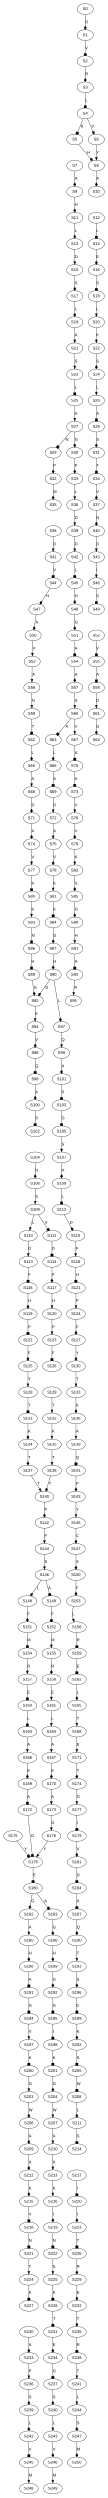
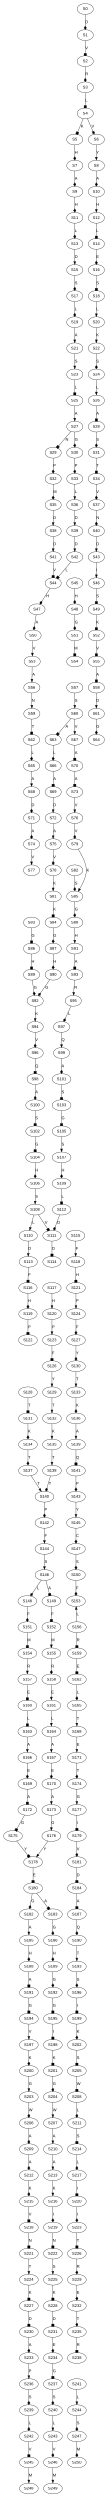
  strict digraph {
    fontname="Liberation Sans"
    node [fontname="Liberation Sans"]
    edge [arrowhead=diamond fontname="Liberation Sans"]
    S0
    S1
    S2
    S3
    S4
    S5
    S6
    S7
    S8
    S9
    S10
    S11
    S12
    S13
    S14
    S15
    S16
    S17
    S18
    S19
    S20
    S21
    S22
    S23
    S24
    S25
    S26
    S27
    S28
    S29
    S30
    S31
    S32
    S33
    S34
    S35
    S36
    S37
    S38
    S39
    S40
    S41
    S42
    S43
    S44
    S45
    S46
    S47
    S48
    S49
    S50
    S51
    S52
    S53
    S54
    S55
    S56
    S57
    S58
    S59
    S60
    S61
    S62
    S63
    S67
    S64
    S65
    S66
    S68
    S69
    S70
    S71
    S72
    S73
    S74
    S75
    S76
    S77
    S78
    S79
-   S80
    S81
    S82
    S83
    S84
    S85
    S86
    S87
    S88
    S89
    S90
    S91
    S92
    S93
    S94
    S95
    S96
    S97
    S98
    S99
    S100
    S101
    S102
    S103
    S104
    S105
    S106
    S107
    S108
    S109
    S110
    S111
    S112
    S113
    S114
    S115
    S116
    S117
    S118
    S119
    S120
    S121
    S122
    S123
    S124
-   S125
    S126
    S127
    S128
    S129
    S130
    S131
    S132
    S133
    S134
    S135
    S136
    S137
    S138
    S139
    S140
    S141
    S142
    S143
    S144
    S145
    S146
    S147
    S148
    S149
    S150
    S151
    S152
    S153
    S154
    S155
    S156
    S157
    S158
    S159
    S160
    S161
    S162
    S163
    S164
    S165
    S166
    S167
    S168
    S169
    S170
    S171
    S172
    S173
    S174
    S175
    S176
    S177
    S178
    S179
    S180
    S181
    S182
    S183
    S184
    S185
    S186
    S187
    S188
    S189
    S190
    S191
    S192
    S193
    S194
    S195
    S196
    S197
    S198
    S199
    S200
    S201
    S202
    S203
    S204
    S205
    S206
    S207
    S208
    S209
    S210
    S211
    S212
    S213
    S214
    S215
    S216
    S217
    S218
    S219
    S220
    S221
    S222
    S223
    S224
    S225
    S226
    S227
    S228
    S229
    S230
    S231
    S232
    S233
    S234
    S235
    S236
    S237
    S238
    S239
    S240
    S241
    S242
    S243
    S244
    S245
    S246
    S247
    S248
    S249
    S250
    S0 -> S1 [label=D]
    S1 -> S2 [arrowhead=box label=V]
    S2 -> S3 [label=R]
    S3 -> S4 [arrowhead=box label=L]
    S4 -> S5 [arrowhead=box label=K]
    S4 -> S6 [label=V]
-   S5 -> S8 [label=H]
+   S5 -> S7 [label=H]
    S6 -> S8 [arrowhead=normal label=Y]
    S7 -> S9 [label=A]
    S8 -> S10 [label=A]
    S9 -> S11 [label=H]
+   S10 -> S12 [arrowhead=normal label=H]
    S11 -> S13 [label=L]
    S12 -> S14 [arrowhead=box label=L]
    S13 -> S15 [arrowhead=normal label=D]
    S14 -> S16 [label=E]
    S15 -> S17 [label=S]
    S16 -> S18 [arrowhead=box label=S]
    S17 -> S19 [label=L]
    S18 -> S20 [arrowhead=normal label=L]
    S19 -> S21 [arrowhead=normal label=A]
    S20 -> S22 [arrowhead=normal label=K]
    S21 -> S23 [arrowhead=normal label=S]
    S22 -> S24 [label=S]
    S23 -> S25 [arrowhead=box label=L]
    S24 -> S26 [arrowhead=normal label=L]
    S25 -> S27 [arrowhead=normal label=A]
    S26 -> S28 [arrowhead=box label=A]
    S27 -> S29 [arrowhead=box label=N]
    S27 -> S30 [label=G]
    S28 -> S31 [label=S]
    S29 -> S32 [label=P]
    S30 -> S33 [label=P]
    S31 -> S34 [arrowhead=box label=T]
    S32 -> S35 [label=M]
    S33 -> S36 [arrowhead=normal label=L]
    S34 -> S37 [label=V]
+   S35 -> S38 [arrowhead=normal label=D]
    S36 -> S39 [arrowhead=normal label=D]
    S37 -> S40 [label=N]
    S38 -> S41 [arrowhead=normal label=D]
    S39 -> S42 [arrowhead=normal label=D]
    S40 -> S43 [arrowhead=normal label=D]
    S41 -> S44 [arrowhead=box label=V]
-   S42 -> S45 [arrowhead=box label=L]
+   S42 -> S44 [arrowhead=box label=L]
    S43 -> S46 [arrowhead=normal label=I]
    S44 -> S47 [label=H]
    S45 -> S48 [label=H]
    S46 -> S49 [arrowhead=box label=S]
    S47 -> S50 [label=A]
    S48 -> S51 [label=G]
+   S49 -> S52 [arrowhead=box label=K]
    S50 -> S53 [arrowhead=normal label=V]
-   S51 -> S54 [arrowhead=box label=A]
+   S51 -> S54 [arrowhead=box label=M]
    S52 -> S55 [arrowhead=box label=V]
    S53 -> S56 [arrowhead=normal label=A]
-   S54 -> S57 [label=A]
    S55 -> S58 [arrowhead=box label=A]
    S56 -> S59 [arrowhead=normal label=N]
    S57 -> S60 [arrowhead=normal label=S]
    S58 -> S61 [arrowhead=normal label=D]
    S59 -> S62 [arrowhead=box label=T]
    S60 -> S63 [arrowhead=box label=A]
    S60 -> S67 [arrowhead=normal label=V]
    S61 -> S64 [label=G]
    S62 -> S65 [label=L]
    S63 -> S66 [label=L]
    S67 -> S70 [arrowhead=box label=A]
    S65 -> S68 [arrowhead=normal label=A]
    S66 -> S69 [arrowhead=box label=A]
    S68 -> S71 [label=D]
    S69 -> S72 [arrowhead=normal label=D]
    S70 -> S73 [arrowhead=box label=A]
    S71 -> S74 [label=A]
    S72 -> S75 [arrowhead=normal label=A]
    S73 -> S76 [arrowhead=normal label=V]
    S74 -> S77 [arrowhead=normal label=V]
    S75 -> S78 [label=V]
    S76 -> S79 [label=V]
-   S77 -> S80 [arrowhead=box label=K]
    S78 -> S81 [arrowhead=normal label=K]
-   S79 -> S82 [arrowhead=normal label=K]
-   S80 -> S83 [arrowhead=normal label=K]
+   S79 -> S85 [arrowhead=normal label=K]
    S81 -> S84 [arrowhead=box label=K]
    S82 -> S85 [label=S]
-   S83 -> S86 [arrowhead=box label=N]
+   S83 -> S86 [arrowhead=box label=G]
    S84 -> S87 [label=G]
    S85 -> S88 [label=G]
    S86 -> S89 [arrowhead=box label=H]
    S87 -> S90 [label=H]
    S88 -> S91 [arrowhead=normal label=H]
    S89 -> S92 [label=G]
    S90 -> S92 [label=G]
    S91 -> S93 [arrowhead=box label=A]
    S92 -> S94 [arrowhead=normal label=K]
    S93 -> S95 [arrowhead=normal label=R]
    S94 -> S96 [label=V]
-   S90 -> S97 [label=L]
+   S95 -> S97 [label=L]
    S96 -> S98 [arrowhead=box label=Q]
    S97 -> S99 [arrowhead=normal label=Q]
    S98 -> S100 [label=A]
    S99 -> S101 [label=A]
    S100 -> S102 [arrowhead=box label=S]
    S101 -> S103 [arrowhead=box label=S]
+   S102 -> S104 [arrowhead=box label=G]
    S103 -> S105 [arrowhead=box label=G]
    S104 -> S106 [label=H]
    S105 -> S107 [arrowhead=normal label=S]
    S106 -> S108 [arrowhead=normal label=S]
    S107 -> S109 [label=H]
    S108 -> S110 [arrowhead=normal label=L]
    S108 -> S111 [arrowhead=box label=V]
    S109 -> S112 [arrowhead=box label=L]
    S110 -> S113 [arrowhead=normal label=D]
    S111 -> S114 [arrowhead=box label=D]
-   S112 -> S115 [label=D]
+   S112 -> S111 [label=D]
    S113 -> S116 [arrowhead=box label=F]
-   S114 -> S117 [label=F]
    S115 -> S118 [arrowhead=normal label=F]
    S116 -> S119 [label=H]
    S117 -> S120 [arrowhead=normal label=H]
    S118 -> S121 [arrowhead=box label=H]
    S119 -> S122 [arrowhead=box label=P]
    S120 -> S123 [arrowhead=normal label=P]
    S121 -> S124 [arrowhead=normal label=P]
-   S122 -> S125 [label=F]
    S123 -> S126 [arrowhead=box label=F]
    S124 -> S127 [label=F]
-   S125 -> S128 [arrowhead=normal label=Y]
+   S126 -> S129 [arrowhead=normal label=Y]
    S127 -> S130 [label=Y]
    S128 -> S131 [arrowhead=box label=T]
    S129 -> S132 [arrowhead=normal label=T]
    S130 -> S133 [arrowhead=normal label=T]
    S131 -> S134 [label=K]
    S132 -> S135 [arrowhead=normal label=K]
    S133 -> S136 [label=K]
    S134 -> S137 [label=T]
    S135 -> S138 [arrowhead=normal label=T]
    S136 -> S139 [arrowhead=normal label=A]
    S137 -> S140 [arrowhead=normal label=T]
    S138 -> S140 [label=T]
    S139 -> S141 [arrowhead=box label=Q]
    S140 -> S142 [label=P]
    S141 -> S143 [label=P]
    S142 -> S144 [arrowhead=normal label=F]
    S143 -> S145 [arrowhead=normal label=Y]
    S144 -> S146 [arrowhead=normal label=S]
    S145 -> S147 [label=C]
    S146 -> S148 [label=L]
    S146 -> S149 [arrowhead=box label=A]
    S147 -> S150 [label=S]
    S148 -> S151 [label=F]
    S149 -> S152 [arrowhead=box label=F]
    S150 -> S153 [label=F]
    S151 -> S154 [arrowhead=box label=M]
    S152 -> S155 [arrowhead=normal label=M]
-   S153 -> S156 [arrowhead=normal label=L]
+   S156 -> S153 [arrowhead=normal label=L]
    S154 -> S157 [arrowhead=normal label=R]
    S155 -> S158 [label=R]
    S156 -> S159 [arrowhead=box label=R]
    S157 -> S160 [arrowhead=box label=E]
    S158 -> S161 [arrowhead=normal label=E]
    S159 -> S162 [arrowhead=box label=E]
    S160 -> S163 [arrowhead=box label=L]
    S161 -> S164 [arrowhead=normal label=L]
    S162 -> S165 [label=L]
    S163 -> S166 [arrowhead=normal label=A]
    S164 -> S167 [arrowhead=normal label=A]
    S165 -> S168 [arrowhead=normal label=T]
    S166 -> S169 [label=E]
    S167 -> S170 [label=E]
    S168 -> S171 [arrowhead=normal label=E]
    S169 -> S172 [arrowhead=box label=A]
    S170 -> S173 [arrowhead=normal label=A]
    S171 -> S174 [label=T]
-   S172 -> S178 [arrowhead=box label=G]
+   S172 -> S175 [arrowhead=box label=G]
    S173 -> S176 [arrowhead=normal label=G]
    S174 -> S177 [arrowhead=normal label=G]
    S175 -> S178 [arrowhead=box label=Y]
    S176 -> S178 [arrowhead=normal label=Y]
    S177 -> S179 [arrowhead=box label=I]
    S178 -> S180 [arrowhead=box label=E]
    S179 -> S181 [label=V]
    S180 -> S182 [label=G]
    S180 -> S183 [arrowhead=box label=A]
    S181 -> S184 [arrowhead=box label=D]
    S182 -> S185 [arrowhead=normal label=A]
    S183 -> S186 [label=G]
    S184 -> S187 [arrowhead=box label=A]
    S185 -> S188 [label=H]
    S186 -> S189 [label=H]
    S187 -> S190 [label=Q]
    S188 -> S191 [arrowhead=box label=A]
    S189 -> S192 [label=G]
    S190 -> S193 [arrowhead=normal label=T]
    S191 -> S194 [arrowhead=box label=G]
    S192 -> S195 [arrowhead=box label=G]
    S193 -> S196 [label=S]
    S194 -> S197 [arrowhead=normal label=V]
    S195 -> S198 [arrowhead=box label=I]
-   S196 -> S199 [arrowhead=box label=D]
-   S197 -> S200 [arrowhead=box label=K]
+   S196 -> S199 [arrowhead=box label=I]
+   S197 -> S200 [label=K]
    S198 -> S201 [arrowhead=box label=K]
    S199 -> S202 [label=K]
    S200 -> S203 [arrowhead=normal label=G]
    S201 -> S204 [label=G]
    S202 -> S205 [arrowhead=box label=S]
    S203 -> S206 [label=W]
    S204 -> S207 [arrowhead=normal label=W]
    S205 -> S208 [arrowhead=box label=W]
    S206 -> S209 [label=A]
    S207 -> S210 [arrowhead=normal label=A]
    S208 -> S211 [label=L]
    S209 -> S212 [label=A]
    S210 -> S213 [arrowhead=normal label=A]
    S211 -> S214 [arrowhead=box label=S]
    S212 -> S215 [label=K]
    S213 -> S216 [arrowhead=normal label=K]
+   S214 -> S217 [label=L]
    S215 -> S218 [arrowhead=box label=V]
    S216 -> S219 [label=I]
    S217 -> S220 [arrowhead=box label=I]
    S218 -> S221 [arrowhead=box label=N]
    S219 -> S222 [arrowhead=box label=N]
    S220 -> S223 [label=I]
    S221 -> S224 [arrowhead=normal label=T]
    S222 -> S225 [arrowhead=normal label=S]
    S223 -> S226 [arrowhead=box label=T]
    S224 -> S227 [arrowhead=box label=K]
    S225 -> S228 [arrowhead=box label=K]
    S226 -> S229 [label=R]
-   S228 -> S231 [arrowhead=box label=T]
+   S227 -> S230 [arrowhead=box label=D]
+   S228 -> S231 [arrowhead=box label=D]
    S229 -> S232 [label=E]
    S230 -> S233 [label=A]
    S231 -> S234 [label=E]
    S232 -> S235 [label=T]
    S233 -> S236 [arrowhead=normal label=P]
    S234 -> S237 [arrowhead=box label=G]
    S235 -> S238 [arrowhead=box label=R]
    S236 -> S239 [label=S]
    S237 -> S240 [label=S]
-   S238 -> S241 [arrowhead=normal label=T]
    S239 -> S242 [label=L]
    S240 -> S243 [arrowhead=normal label=L]
    S241 -> S244 [arrowhead=normal label=L]
    S242 -> S245 [arrowhead=box label=V]
    S243 -> S246 [label=V]
    S244 -> S247 [label=S]
    S245 -> S248 [arrowhead=normal label=M]
    S246 -> S249 [arrowhead=normal label=M]
    S247 -> S250 [label=M]
  }
